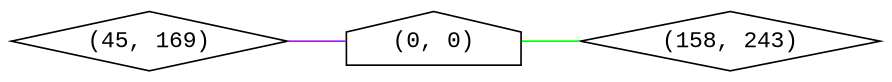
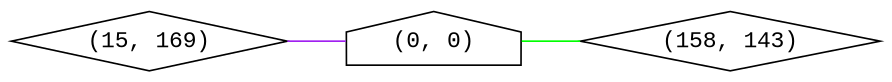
  graph {
    fontname="Liberation Mono"
    rankdir=LR
    node [fontname="Liberation Mono" shape=diamond]
    edge [fontname="Liberation Mono"]
    "(0, 0)" [shape=house]
-   "(45, 169)"
-   "(158, 143)" [label="(158, 243)"]
+   "(45, 169)" [label="(15, 169)"]
+   "(158, 143)"
    "(0, 0)" -- "(158, 143)" [color=green weight=2]
    "(45, 169)" -- "(0, 0)" [color=purple weight=4]
  }
